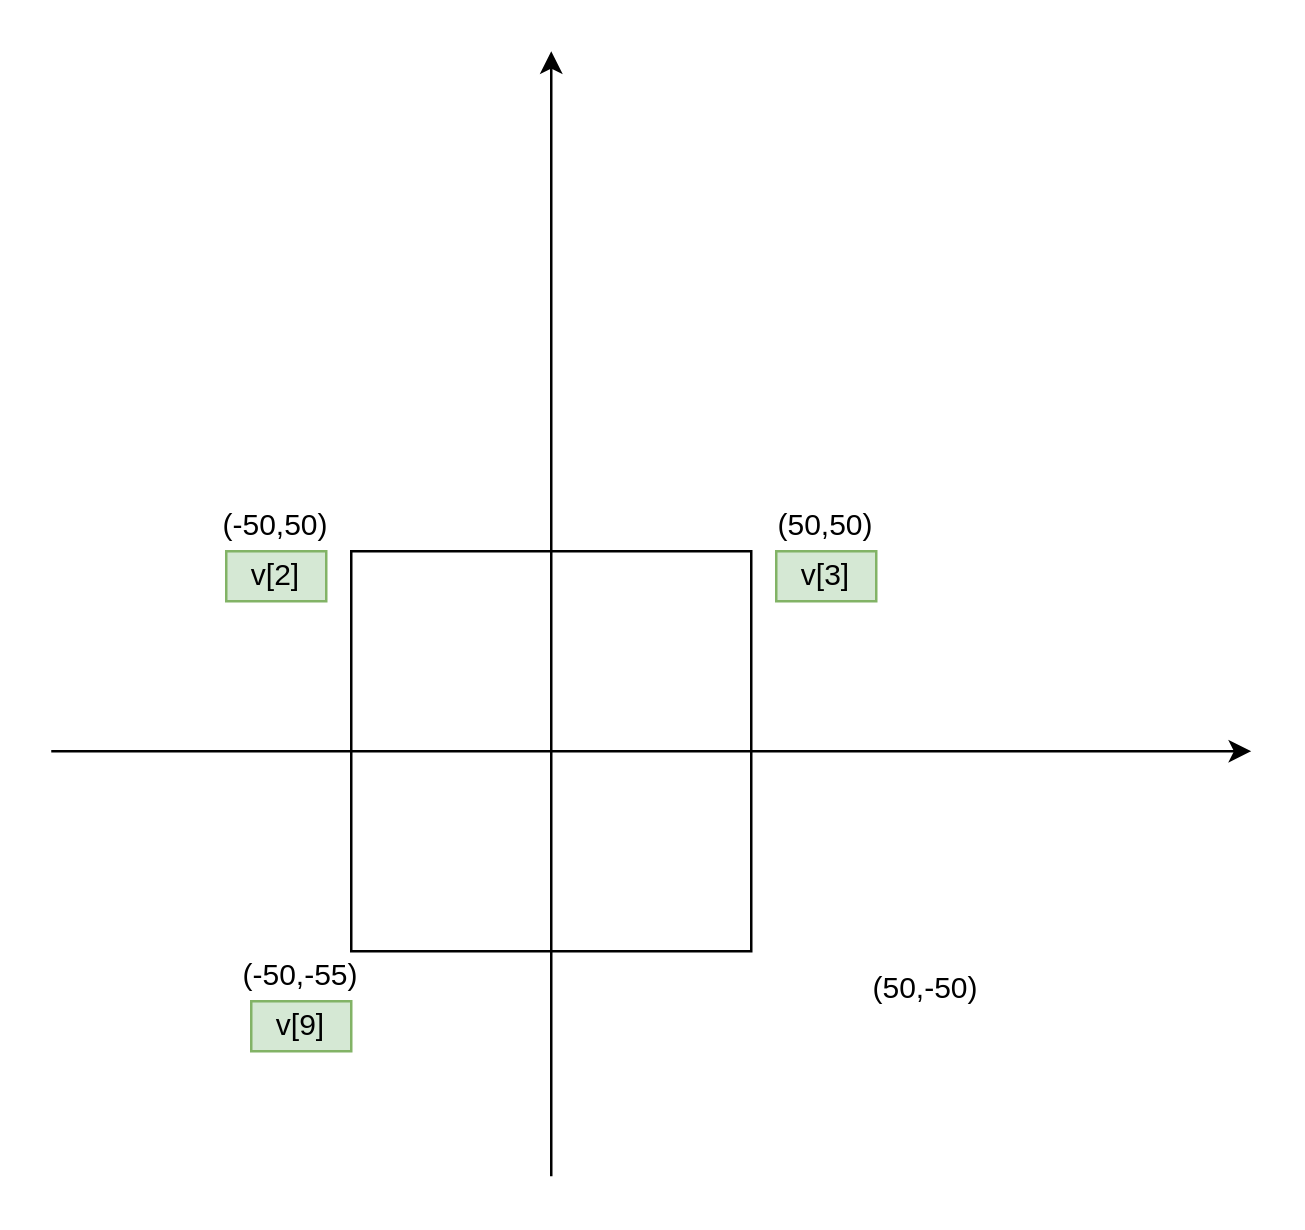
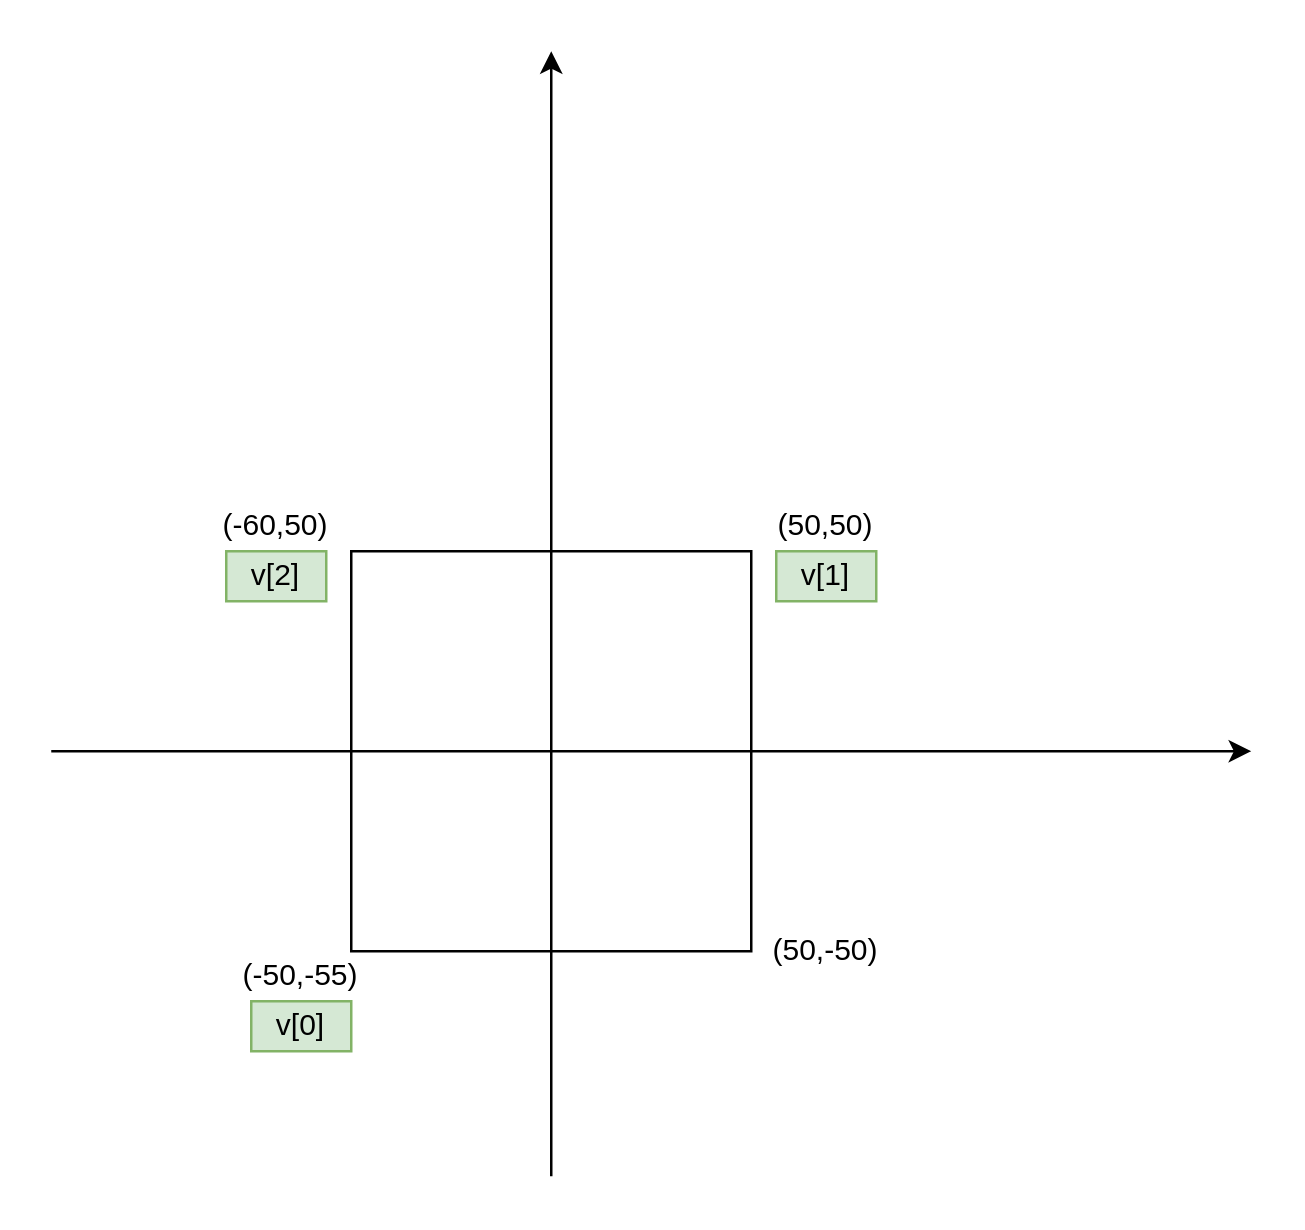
  <mxCell id="0" />
  <mxCell id="1" parent="0" />
  <mxCell id="2" value="" style="rounded=0;whiteSpace=wrap;html=1;" vertex="1" parent="1"><mxGeometry x="140" y="220" width="160" height="160" as="geometry" /></mxCell>
  <mxCell id="3" value="(-50,-55)" style="text;html=1;strokeColor=none;fillColor=none;align=center;verticalAlign=middle;whiteSpace=wrap;rounded=0;" vertex="1" parent="1"><mxGeometry x="100" y="380" width="40" height="20" as="geometry" /></mxCell>
- <mxCell id="4" value="(-50,50)" style="text;html=1;strokeColor=none;fillColor=none;align=center;verticalAlign=middle;whiteSpace=wrap;rounded=0;" vertex="1" parent="1"><mxGeometry x="90" y="200" width="40" height="20" as="geometry" /></mxCell>
+ <mxCell id="4" value="(-60,50)" style="text;html=1;strokeColor=none;fillColor=none;align=center;verticalAlign=middle;whiteSpace=wrap;rounded=0;" vertex="1" parent="1"><mxGeometry x="90" y="200" width="40" height="20" as="geometry" /></mxCell>
  <mxCell id="5" value="(50,50)" style="text;html=1;strokeColor=none;fillColor=none;align=center;verticalAlign=middle;whiteSpace=wrap;rounded=0;" vertex="1" parent="1"><mxGeometry x="310" y="200" width="40" height="20" as="geometry" /></mxCell>
- <mxCell id="6" value="(50,-50)" style="text;html=1;strokeColor=none;fillColor=none;align=center;verticalAlign=middle;whiteSpace=wrap;rounded=0;" vertex="1" parent="1"><mxGeometry x="350" y="385" width="40" height="20" as="geometry" /></mxCell>
+ <mxCell id="6" value="(50,-50)" style="text;html=1;strokeColor=none;fillColor=none;align=center;verticalAlign=middle;whiteSpace=wrap;rounded=0;" vertex="1" parent="1"><mxGeometry x="310" y="370" width="40" height="20" as="geometry" /></mxCell>
  <mxCell id="7" value="" style="endArrow=classic;html=1;" edge="1" parent="1"><mxGeometry width="50" height="50" relative="1" as="geometry"><mxPoint y="300" as="sourcePoint" x="20" /><mxPoint x="500" y="300" as="targetPoint" /></mxGeometry></mxCell>
  <mxCell id="8" value="" style="endArrow=classic;html=1;" edge="1" parent="1"><mxGeometry width="50" height="50" relative="1" as="geometry"><mxPoint x="220" y="470" as="sourcePoint" /><mxPoint x="220" y="20" as="targetPoint" /></mxGeometry></mxCell>
- <mxCell id="9" value="v[9]" style="text;html=1;strokeColor=#82b366;fillColor=#d5e8d4;align=center;verticalAlign=middle;whiteSpace=wrap;rounded=0;" vertex="1" parent="1"><mxGeometry x="100" y="400" width="40" height="20" as="geometry" /></mxCell>
- <mxCell id="10" value="v[3]" style="text;html=1;strokeColor=#82b366;fillColor=#d5e8d4;align=center;verticalAlign=middle;whiteSpace=wrap;rounded=0;" vertex="1" parent="1"><mxGeometry x="310" y="220" width="40" height="20" as="geometry" /></mxCell>
+ <mxCell id="9" value="v[0]" style="text;html=1;strokeColor=#82b366;fillColor=#d5e8d4;align=center;verticalAlign=middle;whiteSpace=wrap;rounded=0;" vertex="1" parent="1"><mxGeometry x="100" y="400" width="40" height="20" as="geometry" /></mxCell>
+ <mxCell id="10" value="v[1]" style="text;html=1;strokeColor=#82b366;fillColor=#d5e8d4;align=center;verticalAlign=middle;whiteSpace=wrap;rounded=0;" vertex="1" parent="1"><mxGeometry x="310" y="220" width="40" height="20" as="geometry" /></mxCell>
  <mxCell id="11" value="v[2]" style="text;html=1;strokeColor=#82b366;fillColor=#d5e8d4;align=center;verticalAlign=middle;whiteSpace=wrap;rounded=0;" vertex="1" parent="1"><mxGeometry x="90" y="220" width="40" height="20" as="geometry" /></mxCell>
